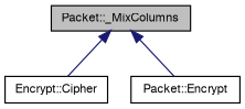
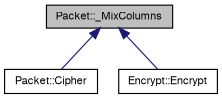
  digraph {
    rankdir=TB
    node [color=black fillcolor=white fontname=FreeSans fontsize=10 shape=record style=filled]
    edge [color=midnightblue dir=back fontname=FreeSans fontsize=10 labelfontname=FreeSans labelfontsize=10 style=solid]
    n1 [fillcolor=grey75 fontcolor=black height=0.2 label="Packet::_MixColumns" width=0.4]
-   n2 [height=0.2 label="Encrypt::Cipher" width=0.4]
-   n3 [height=0.2 label="Packet::Encrypt" width=0.4]
+   n2 [height=0.2 label="Packet::Cipher" width=0.4]
+   n3 [height=0.2 label="Encrypt::Encrypt" width=0.4]
    n1 -> n2
    n1 -> n3
  }
